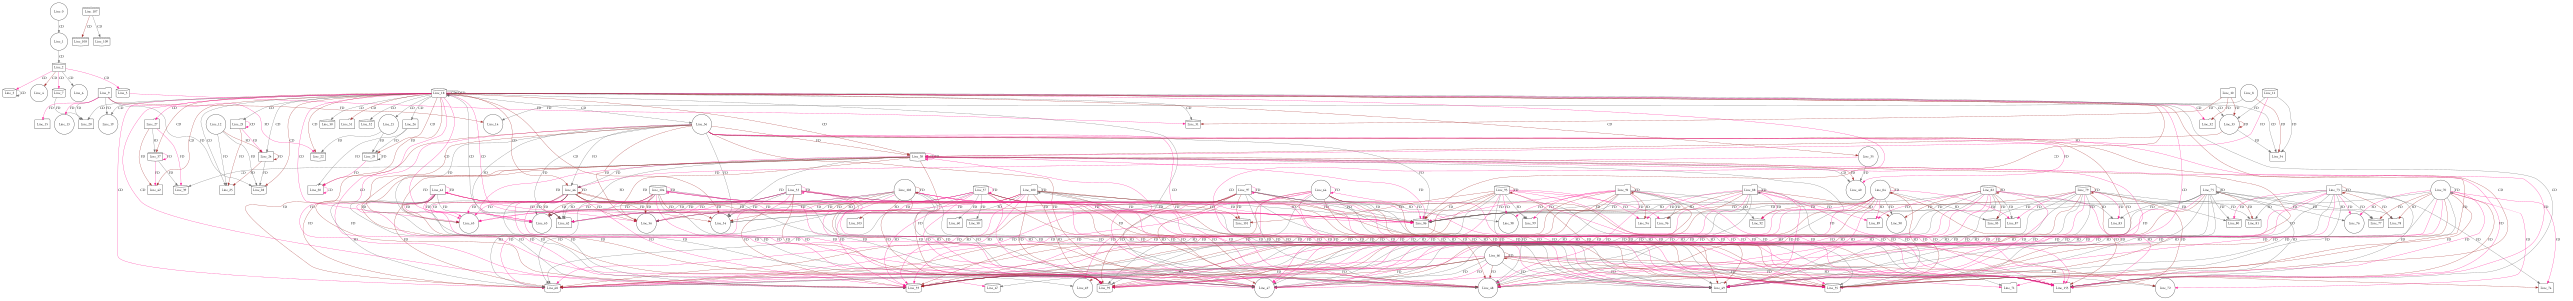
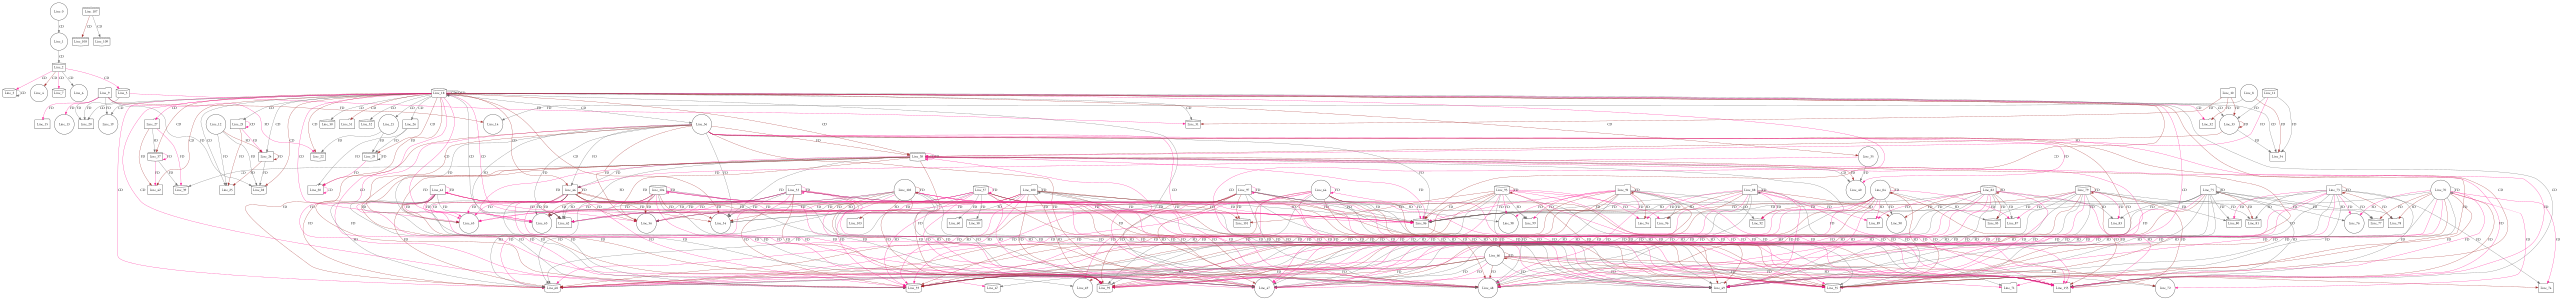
  digraph {
    fontname="EB Garamond"
    node [fontname="EB Garamond" shape=folder]
    edge [color=gray40 fontname="EB Garamond"]
    Line_0 [shape=circle]
    Line_1 [shape=circle]
    Line_2 [shape=cylinder]
    Line_3 [shape=cylinder]
    Line_4 [shape=circle]
    Line_5 [shape=cylinder]
    Line_6 [shape=circle]
    Line_7 [shape=cylinder]
    Line_20
    Line_31 [shape=cylinder]
    Line_9
    Line_13 [shape=circle]
    Line_14 [shape=circle]
    Line_15
    Line_19 [shape=circle]
    Line_22 [shape=cylinder]
    Line_28 [shape=cylinder]
    Line_8 [shape=circle]
    Line_34
    Line_18 [shape=cylinder]
    Line_21 [shape=circle]
    Line_23
    Line_24
    Line_25
    Line_26
    Line_27
    Line_29 [shape=cylinder]
    Line_30
    Line_32
    Line_33 [shape=circle]
    Line_35 [shape=circle]
    Line_36 [shape=circle]
    Line_37 [shape=cylinder]
    Line_38 [shape=cylinder]
    Line_42
    Line_46
    Line_47 [shape=circle]
    Line_48 [shape=circle]
    Line_49
    Line_50 [shape=cylinder]
    Line_51
    Line_52 [shape=cylinder]
    Line_54 [shape=circle]
    Line_55 [shape=cylinder]
    Line_56 [shape=circle]
    Line_59 [shape=cylinder]
    Line_62
    Line_63 [shape=circle]
    Line_65 [shape=circle]
    Line_68 [shape=cylinder]
    Line_86 [shape=cylinder]
    Line_95 [shape=cylinder]
    n53 [label=Line_155]
    Line_39 [shape=cylinder]
    Line_40 [shape=circle]
    Line_66 [shape=circle]
    Line_12 [shape=circle]
    Line_10
    Line_11 [shape=cylinder]
    Line_53
    Line_57 [shape=cylinder]
    Line_58 [shape=cylinder]
    Line_60
    Line_61
    Line_67 [shape=cylinder]
    Line_69 [shape=circle]
    Line_64 [shape=circle]
    Line_71
    Line_72 [shape=circle]
    Line_74
    Line_70 [shape=circle]
    Line_76 [shape=circle]
    Line_77 [shape=cylinder]
    Line_78
    Line_73
    Line_80 [shape=cylinder]
    Line_81 [shape=cylinder]
    Line_75
    Line_83
    Line_79 [shape=cylinder]
    Line_85 [shape=cylinder]
    Line_87
    Line_82 [shape=cylinder]
    Line_89
    Line_90 [shape=circle]
    Line_84 [shape=circle]
    Line_92 [shape=cylinder]
    Line_88
    Line_94
    Line_96
    Line_91
    Line_98 [shape=circle]
    Line_99
    Line_93 [shape=cylinder]
    Line_101 [shape=cylinder]
    Line_97
    Line_100
    Line_102 [shape=circle]
    Line_103
    Line_104 [shape=cylinder]
    Line_107 [shape=cylinder]
    Line_108 [shape=cylinder]
    Line_109 [shape=cylinder]
    Line_0 -> Line_1 [label=CD]
    Line_1 -> Line_2 [label=CD]
    Line_2 -> Line_3 [color=deeppink label=CD]
    Line_2 -> Line_4 [color=brown label=CD]
    Line_2 -> Line_5 [color=deeppink label=CD]
    Line_2 -> Line_6 [label=CD]
    Line_2 -> Line_7 [color=deeppink label=CD]
    Line_3 -> Line_3 [label=CD]
-   Line_7 -> Line_20 [label=FD]
+   Line_5 -> Line_20 [label=FD]
    Line_5 -> Line_31 [color=deeppink label=FD]
    Line_9 -> Line_20 [label=FD]
    Line_9 -> Line_13 [color=deeppink label=FD]
    Line_9 -> Line_14 [color=brown label=FD]
    Line_9 -> Line_15 [color=deeppink label=FD]
    Line_9 -> Line_19 [label=FD]
    Line_9 -> Line_22 [color=deeppink label=FD]
    Line_9 -> Line_28 [label=FD]
    Line_8 -> Line_14 [label=FD]
    Line_8 -> Line_34 [color=brown label=FD]
    Line_18 -> Line_20 [label=CD]
    Line_18 -> Line_31 [label=CD]
    Line_18 -> Line_19 [label=CD]
    Line_18 -> Line_22 [color=brown label=CD]
    Line_18 -> Line_28 [color=brown label=CD]
    Line_18 -> Line_34 [label=CD]
    Line_18 -> Line_18 [color=deeppink label=CD]
    Line_18 -> Line_18 [label=FD]
    Line_18 -> Line_18 [label=FD]
    Line_18 -> Line_21 [label=CD]
    Line_18 -> Line_23 [label=CD]
    Line_18 -> Line_24 [label=CD]
    Line_18 -> Line_25 [label=CD]
    Line_18 -> Line_26 [label=CD]
    Line_18 -> Line_27 [color=deeppink label=CD]
    Line_18 -> Line_29 [color=brown label=CD]
    Line_18 -> Line_30 [color=brown label=FD]
    Line_18 -> Line_32 [color=deeppink label=CD]
    Line_18 -> Line_33 [label=CD]
    Line_18 -> Line_35 [color=brown label=CD]
    Line_18 -> Line_36 [label=CD]
    Line_18 -> Line_37 [color=brown label=CD]
    Line_18 -> Line_38 [color=brown label=CD]
    Line_18 -> Line_42 [color=brown label=CD]
    Line_18 -> Line_46 [color=brown label=CD]
    Line_18 -> Line_47 [label=CD]
    Line_18 -> Line_48 [color=deeppink label=CD]
    Line_18 -> Line_49 [color=deeppink label=CD]
    Line_18 -> Line_50 [label=CD]
    Line_18 -> Line_51 [color=brown label=CD]
    Line_18 -> Line_52 [label=CD]
    Line_18 -> Line_54 [color=brown label=CD]
    Line_18 -> Line_55 [color=brown label=CD]
    Line_18 -> Line_56 [color=deeppink label=CD]
    Line_18 -> Line_59 [color=deeppink label=CD]
    Line_18 -> Line_62 [label=CD]
    Line_18 -> Line_63 [color=deeppink label=CD]
    Line_18 -> Line_65 [color=deeppink label=CD]
    Line_18 -> Line_68 [color=deeppink label=CD]
    Line_18 -> Line_86 [color=brown label=CD]
    Line_18 -> Line_95 [color=deeppink label=CD]
    Line_18 -> n53 [label=CD]
    Line_21 -> Line_22 [label=FD]
    Line_21 -> Line_29 [label=FD]
    Line_23 -> Line_23 [color=deeppink label=CD]
    Line_23 -> Line_24 [color=deeppink label=FD]
    Line_23 -> Line_25 [color=brown label=FD]
    Line_24 -> Line_28 [label=FD]
    Line_24 -> Line_24 [color=brown label=FD]
    Line_24 -> Line_25 [color=brown label=FD]
    Line_26 -> Line_29 [label=FD]
    Line_26 -> Line_30 [label=FD]
    Line_27 -> Line_37 [label=FD]
    Line_27 -> Line_42 [color=brown label=FD]
    Line_27 -> Line_39 [color=deeppink label=FD]
    Line_29 -> Line_29 [label=FD]
    Line_29 -> Line_30 [color=deeppink label=FD]
    Line_30 -> Line_30 [color=deeppink label=CD]
    Line_33 -> Line_34 [label=FD]
    Line_33 -> Line_33 [color=brown label=FD]
    Line_33 -> Line_38 [color=brown label=FD]
    Line_35 -> Line_46 [color=deeppink label=FD]
    Line_35 -> Line_40 [label=FD]
    Line_36 -> Line_38 [color=brown label=FD]
    Line_36 -> Line_46 [label=FD]
    Line_36 -> Line_47 [color=brown label=FD]
    Line_36 -> Line_48 [color=deeppink label=FD]
    Line_36 -> Line_49 [color=brown label=FD]
    Line_36 -> Line_54 [label=FD]
    Line_36 -> Line_55 [color=brown label=FD]
    Line_36 -> Line_56 [color=brown label=FD]
    Line_36 -> Line_59 [color=deeppink label=FD]
    Line_36 -> Line_62 [label=FD]
    Line_36 -> Line_63 [label=FD]
    Line_36 -> Line_65 [label=FD]
    Line_36 -> Line_68 [color=brown label=FD]
    Line_36 -> Line_86 [label=FD]
    Line_36 -> Line_95 [color=brown label=FD]
    Line_36 -> n53 [color=deeppink label=FD]
    Line_36 -> Line_40 [color=deeppink label=FD]
    Line_37 -> Line_37 [color=deeppink label=FD]
    Line_37 -> Line_42 [color=deeppink label=FD]
    Line_37 -> Line_39 [label=FD]
    Line_38 -> Line_38 [color=deeppink label=CD]
    Line_38 -> Line_38 [color=deeppink label=FD]
    Line_38 -> Line_46 [label=FD]
    Line_38 -> Line_47 [color=deeppink label=FD]
    Line_38 -> Line_48 [label=FD]
    Line_38 -> Line_49 [color=deeppink label=FD]
    Line_38 -> Line_54 [label=FD]
    Line_38 -> Line_55 [color=brown label=FD]
    Line_38 -> Line_56 [color=brown label=FD]
    Line_38 -> Line_59 [color=brown label=FD]
    Line_38 -> Line_62 [label=FD]
    Line_38 -> Line_63 [color=deeppink label=FD]
    Line_38 -> Line_65 [color=brown label=FD]
    Line_38 -> Line_68 [color=brown label=FD]
    Line_38 -> Line_86 [color=deeppink label=FD]
    Line_38 -> Line_95 [color=brown label=FD]
    Line_38 -> n53 [color=deeppink label=FD]
    Line_38 -> Line_39 [label=CD]
    Line_38 -> Line_40 [label=CD]
    Line_38 -> Line_40 [color=brown label=FD]
    Line_46 -> Line_46 [color=brown label=FD]
    Line_46 -> Line_47 [color=deeppink label=FD]
    Line_46 -> Line_48 [color=deeppink label=FD]
    Line_46 -> Line_49 [label=FD]
    Line_46 -> Line_54 [color=brown label=FD]
    Line_46 -> Line_55 [color=brown label=FD]
    Line_46 -> Line_56 [color=brown label=FD]
    Line_46 -> Line_59 [label=FD]
    Line_46 -> Line_62 [color=brown label=FD]
    Line_46 -> Line_63 [label=FD]
    Line_46 -> Line_65 [color=deeppink label=FD]
    Line_46 -> Line_68 [color=brown label=FD]
    Line_46 -> Line_86 [color=brown label=FD]
    Line_46 -> Line_95 [label=FD]
    Line_46 -> n53 [color=brown label=FD]
    Line_86 -> Line_66 [color=brown label=FD]
    Line_66 -> Line_47 [color=deeppink label=FD]
    Line_66 -> Line_48 [color=brown label=FD]
    Line_66 -> Line_49 [label=FD]
    Line_66 -> Line_55 [color=brown label=FD]
    Line_66 -> Line_59 [color=brown label=FD]
    Line_66 -> Line_68 [color=deeppink label=FD]
    Line_66 -> Line_95 [label=FD]
    Line_66 -> n53 [color=brown label=FD]
    Line_66 -> Line_66 [color=brown label=FD]
    Line_66 -> Line_67 [label=FD]
    Line_66 -> Line_69 [color=brown label=FD]
    Line_66 -> Line_71 [color=deeppink label=FD]
    Line_66 -> Line_72 [label=FD]
    Line_66 -> Line_74 [color=brown label=FD]
    Line_12 -> Line_28 [label=FD]
    Line_12 -> Line_24 [color=brown label=FD]
    Line_12 -> Line_25 [label=FD]
    Line_10 -> Line_31 [color=brown label=FD]
    Line_10 -> Line_32 [color=brown label=FD]
    Line_10 -> Line_33 [color=brown label=FD]
    Line_11 -> Line_34 [label=FD]
    Line_11 -> Line_33 [label=FD]
    Line_11 -> Line_38 [color=deeppink label=FD]
    Line_53 -> Line_47 [color=deeppink label=FD]
    Line_53 -> Line_48 [color=brown label=FD]
    Line_53 -> Line_49 [color=deeppink label=FD]
    Line_53 -> Line_54 [label=FD]
    Line_53 -> Line_55 [color=deeppink label=FD]
    Line_53 -> Line_56 [color=deeppink label=FD]
    Line_53 -> Line_59 [color=brown label=FD]
    Line_53 -> Line_62 [label=FD]
    Line_53 -> Line_63 [label=FD]
    Line_53 -> Line_65 [color=deeppink label=FD]
    Line_53 -> Line_68 [color=deeppink label=FD]
    Line_53 -> Line_86 [color=deeppink label=FD]
    Line_53 -> Line_95 [color=brown label=FD]
    Line_53 -> n53 [label=FD]
    Line_53 -> Line_53 [color=deeppink label=FD]
    Line_57 -> Line_47 [color=deeppink label=FD]
    Line_57 -> Line_48 [color=brown label=FD]
    Line_57 -> Line_49 [color=deeppink label=FD]
    Line_57 -> Line_55 [color=brown label=FD]
    Line_57 -> Line_59 [color=deeppink label=FD]
    Line_57 -> Line_62 [label=FD]
    Line_57 -> Line_63 [color=deeppink label=FD]
    Line_57 -> Line_65 [color=deeppink label=FD]
    Line_57 -> Line_68 [label=FD]
    Line_57 -> Line_86 [label=FD]
    Line_57 -> Line_95 [color=deeppink label=FD]
    Line_57 -> n53 [color=brown label=FD]
    Line_57 -> Line_57 [color=deeppink label=FD]
    Line_57 -> Line_58 [label=FD]
    Line_57 -> Line_60 [label=FD]
    Line_61 -> Line_47 [label=FD]
    Line_61 -> Line_48 [color=deeppink label=FD]
    Line_61 -> Line_49 [color=deeppink label=FD]
    Line_61 -> Line_55 [color=brown label=FD]
    Line_61 -> Line_59 [label=FD]
    Line_61 -> Line_62 [label=FD]
    Line_61 -> Line_63 [color=deeppink label=FD]
    Line_61 -> Line_65 [color=deeppink label=FD]
    Line_61 -> Line_68 [label=FD]
    Line_61 -> Line_86 [color=deeppink label=FD]
    Line_61 -> Line_95 [color=brown label=FD]
    Line_61 -> n53 [color=deeppink label=FD]
    Line_61 -> Line_61 [color=deeppink label=FD]
    Line_61 -> Line_67 [color=deeppink label=FD]
    Line_61 -> Line_69 [label=FD]
    Line_64 -> Line_47 [color=deeppink label=FD]
    Line_64 -> Line_48 [color=brown label=FD]
    Line_64 -> Line_49 [label=FD]
    Line_64 -> Line_55 [color=brown label=FD]
    Line_64 -> Line_59 [color=brown label=FD]
    Line_64 -> Line_65 [color=deeppink label=FD]
    Line_64 -> Line_68 [color=deeppink label=FD]
    Line_64 -> Line_86 [color=deeppink label=FD]
    Line_64 -> Line_95 [label=FD]
    Line_64 -> n53 [color=deeppink label=FD]
    Line_64 -> Line_69 [color=deeppink label=FD]
    Line_64 -> Line_64 [color=deeppink label=FD]
    Line_64 -> Line_71 [label=FD]
    Line_64 -> Line_72 [color=brown label=FD]
    Line_70 -> Line_47 [color=deeppink label=FD]
    Line_70 -> Line_48 [color=brown label=FD]
    Line_70 -> Line_49 [label=FD]
    Line_70 -> Line_55 [color=brown label=FD]
    Line_70 -> Line_59 [label=FD]
    Line_70 -> Line_86 [label=FD]
    Line_70 -> Line_95 [color=deeppink label=FD]
    Line_70 -> n53 [color=brown label=FD]
    Line_70 -> Line_71 [color=deeppink label=FD]
    Line_70 -> Line_72 [color=deeppink label=FD]
    Line_70 -> Line_74 [color=deeppink label=FD]
    Line_70 -> Line_70 [label=FD]
    Line_70 -> Line_76 [color=deeppink label=FD]
    Line_70 -> Line_77 [color=brown label=FD]
    Line_70 -> Line_78 [color=brown label=FD]
    Line_73 -> Line_47 [label=FD]
    Line_73 -> Line_48 [label=FD]
    Line_73 -> Line_49 [color=deeppink label=FD]
    Line_73 -> Line_55 [label=FD]
    Line_73 -> Line_59 [color=deeppink label=FD]
    Line_73 -> Line_86 [label=FD]
    Line_73 -> Line_95 [color=deeppink label=FD]
    Line_73 -> n53 [label=FD]
    Line_73 -> Line_74 [label=FD]
    Line_73 -> Line_76 [color=deeppink label=FD]
    Line_73 -> Line_77 [label=FD]
    Line_73 -> Line_78 [color=brown label=FD]
    Line_73 -> Line_73 [color=brown label=FD]
    Line_73 -> Line_80 [color=deeppink label=FD]
    Line_73 -> Line_81 [label=FD]
    Line_75 -> Line_47 [color=brown label=FD]
    Line_75 -> Line_48 [label=FD]
    Line_75 -> Line_49 [label=FD]
    Line_75 -> Line_55 [label=FD]
    Line_75 -> Line_59 [label=FD]
    Line_75 -> Line_86 [label=FD]
    Line_75 -> Line_95 [color=deeppink label=FD]
    Line_75 -> n53 [label=FD]
    Line_75 -> Line_76 [label=FD]
    Line_75 -> Line_77 [label=FD]
    Line_75 -> Line_78 [label=FD]
    Line_75 -> Line_80 [label=FD]
    Line_75 -> Line_81 [color=brown label=FD]
    Line_75 -> Line_75 [label=FD]
    Line_75 -> Line_83 [label=FD]
    Line_79 -> Line_47 [label=FD]
    Line_79 -> Line_48 [color=deeppink label=FD]
    Line_79 -> Line_49 [label=FD]
    Line_79 -> Line_55 [color=brown label=FD]
    Line_79 -> Line_59 [label=FD]
    Line_79 -> Line_68 [label=FD]
    Line_79 -> Line_86 [color=brown label=FD]
    Line_79 -> Line_95 [color=brown label=FD]
    Line_79 -> n53 [color=brown label=FD]
    Line_79 -> Line_80 [label=FD]
    Line_79 -> Line_81 [label=FD]
    Line_79 -> Line_83 [color=deeppink label=FD]
    Line_79 -> Line_79 [color=brown label=FD]
    Line_79 -> Line_85 [label=FD]
    Line_79 -> Line_87 [color=deeppink label=FD]
    Line_82 -> Line_47 [color=deeppink label=FD]
    Line_82 -> Line_48 [color=deeppink label=FD]
    Line_82 -> Line_49 [label=FD]
    Line_82 -> Line_55 [color=deeppink label=FD]
    Line_82 -> Line_59 [label=FD]
    Line_82 -> Line_68 [label=FD]
    Line_82 -> Line_86 [label=FD]
    Line_82 -> Line_95 [color=deeppink label=FD]
    Line_82 -> n53 [color=deeppink label=FD]
    Line_82 -> Line_83 [label=FD]
    Line_82 -> Line_85 [color=brown label=FD]
    Line_82 -> Line_87 [label=FD]
    Line_82 -> Line_82 [color=brown label=FD]
    Line_82 -> Line_89 [color=deeppink label=FD]
    Line_82 -> Line_90 [color=brown label=FD]
    Line_84 -> Line_47 [color=deeppink label=FD]
    Line_84 -> Line_48 [color=brown label=FD]
    Line_84 -> Line_49 [color=deeppink label=FD]
    Line_84 -> Line_55 [color=brown label=FD]
    Line_84 -> Line_59 [color=deeppink label=FD]
    Line_84 -> Line_68 [color=deeppink label=FD]
    Line_84 -> Line_86 [label=FD]
    Line_84 -> Line_95 [color=brown label=FD]
    Line_84 -> n53 [color=brown label=FD]
    Line_84 -> Line_85 [label=FD]
    Line_84 -> Line_87 [color=deeppink label=FD]
    Line_84 -> Line_89 [color=deeppink label=FD]
    Line_84 -> Line_90 [label=FD]
    Line_84 -> Line_84 [color=brown label=FD]
    Line_84 -> Line_92 [color=brown label=FD]
    Line_88 -> Line_47 [label=FD]
    Line_88 -> Line_48 [label=FD]
    Line_88 -> Line_49 [color=deeppink label=FD]
    Line_88 -> Line_55 [label=FD]
    Line_88 -> Line_59 [color=brown label=FD]
    Line_88 -> Line_68 [color=deeppink label=FD]
    Line_88 -> Line_86 [label=FD]
    Line_88 -> Line_95 [color=deeppink label=FD]
    Line_88 -> n53 [color=deeppink label=FD]
    Line_88 -> Line_89 [color=deeppink label=FD]
    Line_88 -> Line_90 [color=brown label=FD]
    Line_88 -> Line_92 [color=deeppink label=FD]
    Line_88 -> Line_88 [label=FD]
    Line_88 -> Line_94 [color=deeppink label=FD]
    Line_88 -> Line_96 [color=brown label=FD]
    Line_91 -> Line_47 [label=FD]
    Line_91 -> Line_48 [color=deeppink label=FD]
    Line_91 -> Line_49 [color=brown label=FD]
    Line_91 -> Line_55 [label=FD]
    Line_91 -> Line_59 [color=brown label=FD]
    Line_91 -> Line_68 [color=brown label=FD]
    Line_91 -> Line_86 [color=deeppink label=FD]
    Line_91 -> Line_95 [color=brown label=FD]
    Line_91 -> n53 [color=deeppink label=FD]
    Line_91 -> Line_92 [label=FD]
    Line_91 -> Line_94 [color=brown label=FD]
    Line_91 -> Line_96 [label=FD]
    Line_91 -> Line_91 [color=brown label=FD]
    Line_91 -> Line_98 [color=deeppink label=FD]
    Line_91 -> Line_99 [color=deeppink label=FD]
    Line_93 -> Line_47 [color=deeppink label=FD]
    Line_93 -> Line_48 [label=FD]
    Line_93 -> Line_49 [color=brown label=FD]
    Line_93 -> Line_55 [color=deeppink label=FD]
    Line_93 -> Line_59 [color=brown label=FD]
    Line_93 -> Line_68 [color=brown label=FD]
    Line_93 -> Line_86 [color=brown label=FD]
    Line_93 -> Line_95 [label=FD]
    Line_93 -> n53 [color=deeppink label=FD]
    Line_93 -> Line_94 [color=deeppink label=FD]
    Line_93 -> Line_96 [color=deeppink label=FD]
    Line_93 -> Line_98 [color=deeppink label=FD]
    Line_93 -> Line_99 [label=FD]
    Line_93 -> Line_93 [color=brown label=FD]
    Line_93 -> Line_101 [color=brown label=FD]
    Line_97 -> Line_47 [color=brown label=FD]
    Line_97 -> Line_48 [label=FD]
    Line_97 -> Line_49 [label=FD]
    Line_97 -> Line_54 [label=FD]
    Line_97 -> Line_55 [color=brown label=FD]
    Line_97 -> Line_56 [color=brown label=FD]
    Line_97 -> Line_59 [color=deeppink label=FD]
    Line_97 -> Line_68 [color=brown label=FD]
    Line_97 -> Line_86 [label=FD]
    Line_97 -> Line_95 [color=brown label=FD]
    Line_97 -> n53 [color=deeppink label=FD]
    Line_97 -> Line_98 [label=FD]
    Line_97 -> Line_99 [label=FD]
    Line_97 -> Line_101 [color=brown label=FD]
    Line_97 -> Line_97 [color=deeppink label=FD]
    Line_100 -> Line_47 [color=brown label=FD]
    Line_100 -> Line_48 [color=brown label=FD]
    Line_100 -> Line_49 [label=FD]
    Line_100 -> Line_54 [label=FD]
    Line_100 -> Line_55 [label=FD]
    Line_100 -> Line_56 [color=deeppink label=FD]
    Line_100 -> Line_59 [color=deeppink label=FD]
    Line_100 -> Line_62 [color=deeppink label=FD]
    Line_100 -> Line_63 [color=brown label=FD]
    Line_100 -> Line_68 [color=deeppink label=FD]
    Line_100 -> Line_86 [color=brown label=FD]
    Line_100 -> Line_95 [color=brown label=FD]
    Line_100 -> n53 [label=FD]
    Line_100 -> Line_101 [color=brown label=FD]
    Line_100 -> Line_100 [label=FD]
    Line_102 -> Line_47 [label=FD]
    Line_102 -> Line_48 [label=FD]
    Line_102 -> Line_49 [label=FD]
    Line_102 -> Line_54 [color=brown label=FD]
    Line_102 -> Line_55 [color=deeppink label=FD]
    Line_102 -> Line_56 [label=FD]
    Line_102 -> Line_59 [color=deeppink label=FD]
    Line_102 -> Line_62 [color=deeppink label=FD]
    Line_102 -> Line_63 [label=FD]
    Line_102 -> Line_68 [label=FD]
    Line_102 -> Line_86 [color=deeppink label=FD]
    Line_102 -> Line_95 [color=brown label=FD]
    Line_102 -> n53 [color=deeppink label=FD]
    Line_102 -> Line_102 [color=brown label=FD]
    Line_102 -> Line_103 [color=brown label=FD]
    Line_104 -> Line_47 [label=FD]
    Line_104 -> Line_48 [label=FD]
    Line_104 -> Line_49 [label=FD]
    Line_104 -> Line_54 [color=brown label=FD]
    Line_104 -> Line_55 [color=deeppink label=FD]
    Line_104 -> Line_56 [color=brown label=FD]
    Line_104 -> Line_59 [color=deeppink label=FD]
    Line_104 -> Line_62 [label=FD]
    Line_104 -> Line_63 [color=brown label=FD]
    Line_104 -> Line_65 [color=deeppink label=FD]
    Line_104 -> Line_68 [label=FD]
    Line_104 -> Line_86 [color=deeppink label=FD]
    Line_104 -> Line_95 [color=deeppink label=FD]
    Line_104 -> n53 [color=deeppink label=FD]
    Line_104 -> Line_104 [color=deeppink label=FD]
    Line_107 -> Line_108 [color=brown label=CD]
    Line_107 -> Line_109 [label=CD]
  }
